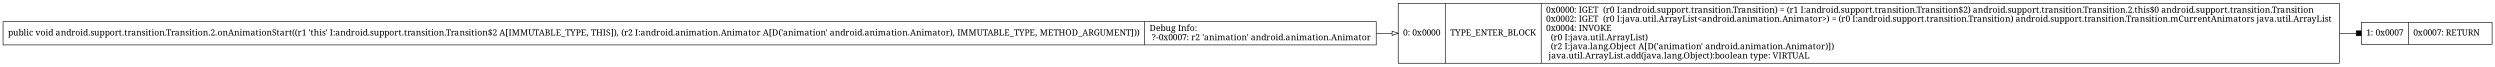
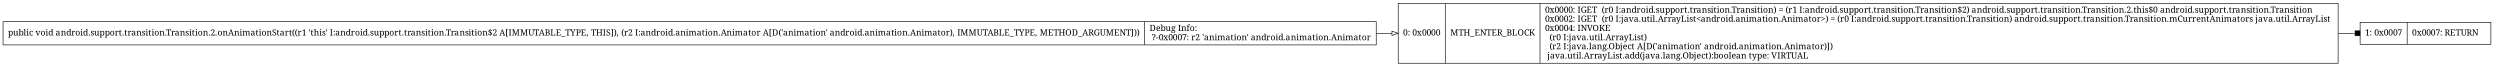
  digraph {
    rankdir=LR
    fontname="Noto Serif"
    node [shape=record fontname="Noto Serif"]
    edge [fontname="Noto Serif"]
-   n1 [label="{0\:\ 0x0000|TYPE_ENTER_BLOCK\l|0x0000: IGET  (r0 I:android.support.transition.Transition) = (r1 I:android.support.transition.Transition$2) android.support.transition.Transition.2.this$0 android.support.transition.Transition \l0x0002: IGET  (r0 I:java.util.ArrayList\<android.animation.Animator\>) = (r0 I:android.support.transition.Transition) android.support.transition.Transition.mCurrentAnimators java.util.ArrayList \l0x0004: INVOKE  \l  (r0 I:java.util.ArrayList)\l  (r2 I:java.lang.Object A[D('animation' android.animation.Animator)])\l java.util.ArrayList.add(java.lang.Object):boolean type: VIRTUAL \l}"]
+   n1 [label="{0\:\ 0x0000|MTH_ENTER_BLOCK\l|0x0000: IGET  (r0 I:android.support.transition.Transition) = (r1 I:android.support.transition.Transition$2) android.support.transition.Transition.2.this$0 android.support.transition.Transition \l0x0002: IGET  (r0 I:java.util.ArrayList\<android.animation.Animator\>) = (r0 I:android.support.transition.Transition) android.support.transition.Transition.mCurrentAnimators java.util.ArrayList \l0x0004: INVOKE  \l  (r0 I:java.util.ArrayList)\l  (r2 I:java.lang.Object A[D('animation' android.animation.Animator)])\l java.util.ArrayList.add(java.lang.Object):boolean type: VIRTUAL \l}"]
    n2 [label="{1\:\ 0x0007|0x0007: RETURN   \l}"]
    n3 [label="{public void android.support.transition.Transition.2.onAnimationStart((r1 'this' I:android.support.transition.Transition$2 A[IMMUTABLE_TYPE, THIS]), (r2 I:android.animation.Animator A[D('animation' android.animation.Animator), IMMUTABLE_TYPE, METHOD_ARGUMENT]))  | Debug Info:\l  ?\-0x0007: r2 'animation' android.animation.Animator\l}"]
    n1 -> n2 [arrowhead=box]
    n3 -> n1 [arrowhead=onormal]
  }
